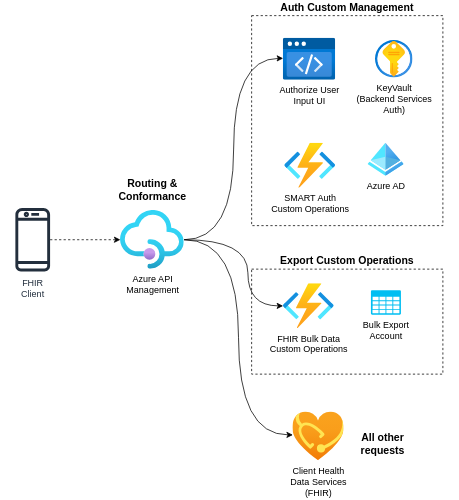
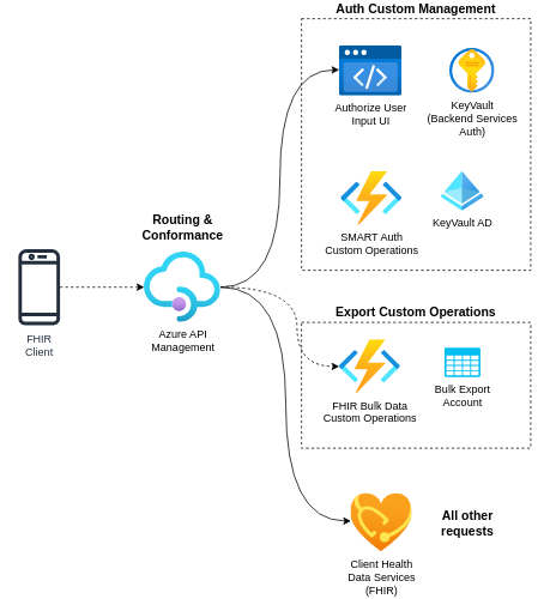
  <mxCell id="0" />
  <mxCell id="1" parent="0" />
  <mxCell id="2" value="&lt;font style=&quot;font-size: 14px;&quot;&gt;&lt;b&gt;Auth Custom Management&lt;/b&gt;&lt;br&gt;&lt;/font&gt;" style="rounded=0;whiteSpace=wrap;html=1;fillColor=none;dashed=1;labelPosition=center;verticalLabelPosition=top;align=center;verticalAlign=bottom;" vertex="1" parent="1"><mxGeometry x="335" y="20" width="255" height="280" as="geometry" /></mxCell>
  <mxCell id="3" value="Client Health&lt;br&gt;Data Services&lt;br&gt;(FHIR)" style="aspect=fixed;html=1;points=[];align=center;image;fontSize=12;image=img/lib/azure2/integration/Azure_API_for_FHIR.svg;" parent="1" vertex="1"><mxGeometry x="390" y="548" width="68" height="66" as="geometry" /></mxCell>
- <mxCell id="4" style="edgeStyle=orthogonalEdgeStyle;curved=1;orthogonalLoop=1;jettySize=auto;html=1;" edge="1" parent="1" source="7" target="11"><mxGeometry relative="1" as="geometry"><Array as="points"><mxPoint x="330" y="319" /><mxPoint x="330" y="407" /></Array></mxGeometry></mxCell>
+ <mxCell id="4" style="edgeStyle=orthogonalEdgeStyle;curved=1;orthogonalLoop=1;jettySize=auto;html=1;dashed=1;" edge="1" parent="1" source="7" target="11"><mxGeometry relative="1" as="geometry"><Array as="points"><mxPoint x="330" y="319" /><mxPoint x="330" y="407" /></Array></mxGeometry></mxCell>
  <mxCell id="5" style="edgeStyle=orthogonalEdgeStyle;curved=1;orthogonalLoop=1;jettySize=auto;html=1;entryX=0;entryY=0.482;entryDx=0;entryDy=0;entryPerimeter=0;" edge="1" parent="1" source="7" target="14"><mxGeometry relative="1" as="geometry" /></mxCell>
  <mxCell id="6" style="edgeStyle=orthogonalEdgeStyle;curved=1;orthogonalLoop=1;jettySize=auto;html=1;entryX=0;entryY=0.47;entryDx=0;entryDy=0;entryPerimeter=0;" edge="1" parent="1" source="7" target="3"><mxGeometry relative="1" as="geometry" /></mxCell>
  <mxCell id="7" value="Azure API&lt;br&gt;Management" style="aspect=fixed;html=1;points=[];align=center;image;fontSize=12;image=img/lib/azure2/app_services/API_Management_Services.svg;" parent="1" vertex="1"><mxGeometry x="160" y="279.54" width="85" height="78.46" as="geometry" /></mxCell>
  <mxCell id="8" value="SMART Auth &lt;br&gt;Custom Operations" style="aspect=fixed;html=1;points=[];align=center;image;fontSize=12;image=img/lib/azure2/compute/Function_Apps.svg;" parent="1" vertex="1"><mxGeometry x="379" y="190" width="68" height="60" as="geometry" /></mxCell>
  <mxCell id="9" style="edgeStyle=orthogonalEdgeStyle;rounded=0;orthogonalLoop=1;jettySize=auto;html=1;dashed=1;" parent="1" source="10" target="7" edge="1"><mxGeometry relative="1" as="geometry" /></mxCell>
  <mxCell id="10" value="FHIR&lt;br&gt;Client" style="sketch=0;outlineConnect=0;fontColor=#232F3E;gradientColor=none;fillColor=#232F3D;strokeColor=none;dashed=0;verticalLabelPosition=bottom;verticalAlign=top;align=center;html=1;fontSize=12;fontStyle=0;aspect=fixed;pointerEvents=1;shape=mxgraph.aws4.mobile_client;" parent="1" vertex="1"><mxGeometry x="20" y="274.74" width="46.28" height="88.05" as="geometry" /></mxCell>
  <mxCell id="11" value="FHIR Bulk Data&lt;br&gt;Custom Operations&lt;br&gt;" style="aspect=fixed;html=1;points=[];align=center;image;fontSize=12;image=img/lib/azure2/compute/Function_Apps.svg;" parent="1" vertex="1"><mxGeometry x="377" y="377.18" width="68" height="60" as="geometry" /></mxCell>
  <mxCell id="12" value="Bulk Export&lt;br&gt;Account" style="verticalLabelPosition=bottom;html=1;verticalAlign=top;align=center;strokeColor=none;fillColor=#00BEF2;shape=mxgraph.azure.storage;pointerEvents=1;" parent="1" vertex="1"><mxGeometry x="494.07" y="386" width="40" height="32.79" as="geometry" /></mxCell>
- <mxCell id="13" value="Azure AD" style="aspect=fixed;html=1;points=[];align=center;image;fontSize=12;image=img/lib/azure2/identity/Azure_Active_Directory.svg;" parent="1" vertex="1"><mxGeometry x="490" y="190" width="48.13" height="44" as="geometry" /></mxCell>
+ <mxCell id="13" value="KeyVault AD" style="aspect=fixed;html=1;points=[];align=center;image;fontSize=12;image=img/lib/azure2/identity/Azure_Active_Directory.svg;" parent="1" vertex="1"><mxGeometry x="490" y="190" width="48.13" height="44" as="geometry" /></mxCell>
  <mxCell id="14" value="Authorize User &lt;br&gt;Input UI" style="aspect=fixed;html=1;points=[];align=center;image;fontSize=12;image=img/lib/azure2/preview/Static_Apps.svg;" parent="1" vertex="1"><mxGeometry x="377" y="50" width="70" height="56.0" as="geometry" /></mxCell>
  <mxCell id="15" value="KeyVault&lt;br&gt;(Backend Services&lt;br&gt;Auth)" style="aspect=fixed;html=1;points=[];align=center;image;fontSize=12;image=img/lib/azure2/security/Key_Vaults.svg;" parent="1" vertex="1"><mxGeometry x="500" y="53" width="50" height="50" as="geometry" /></mxCell>
  <mxCell id="16" value="&lt;b&gt;&lt;font style=&quot;font-size: 14px;&quot;&gt;Export Custom Operations&lt;/font&gt;&lt;/b&gt;" style="rounded=0;whiteSpace=wrap;html=1;fillColor=none;dashed=1;labelPosition=center;verticalLabelPosition=top;align=center;verticalAlign=bottom;" vertex="1" parent="1"><mxGeometry x="335" y="358" width="255" height="140" as="geometry" /></mxCell>
- <mxCell id="17" value="&lt;b&gt;All other requests&lt;/b&gt;" style="text;html=1;strokeColor=none;fillColor=none;align=center;verticalAlign=middle;whiteSpace=wrap;rounded=0;dashed=1;fontSize=14;" vertex="1" parent="1"><mxGeometry x="480" y="576" width="60" height="30" as="geometry" /></mxCell>
+ <mxCell id="17" value="&lt;b&gt;All other requests&lt;/b&gt;" style="text;html=1;strokeColor=none;fillColor=none;align=center;verticalAlign=middle;whiteSpace=wrap;rounded=0;dashed=1;fontSize=14;" vertex="1" parent="1"><mxGeometry x="490" y="566" width="60" height="30" as="geometry" /></mxCell>
  <mxCell id="18" value="&lt;b&gt;Routing &amp;amp; Conformance&lt;/b&gt;" style="text;html=1;strokeColor=none;fillColor=none;align=center;verticalAlign=middle;whiteSpace=wrap;rounded=0;dashed=1;fontSize=14;" vertex="1" parent="1"><mxGeometry x="163.75" y="237" width="77.5" height="30" as="geometry" /></mxCell>
